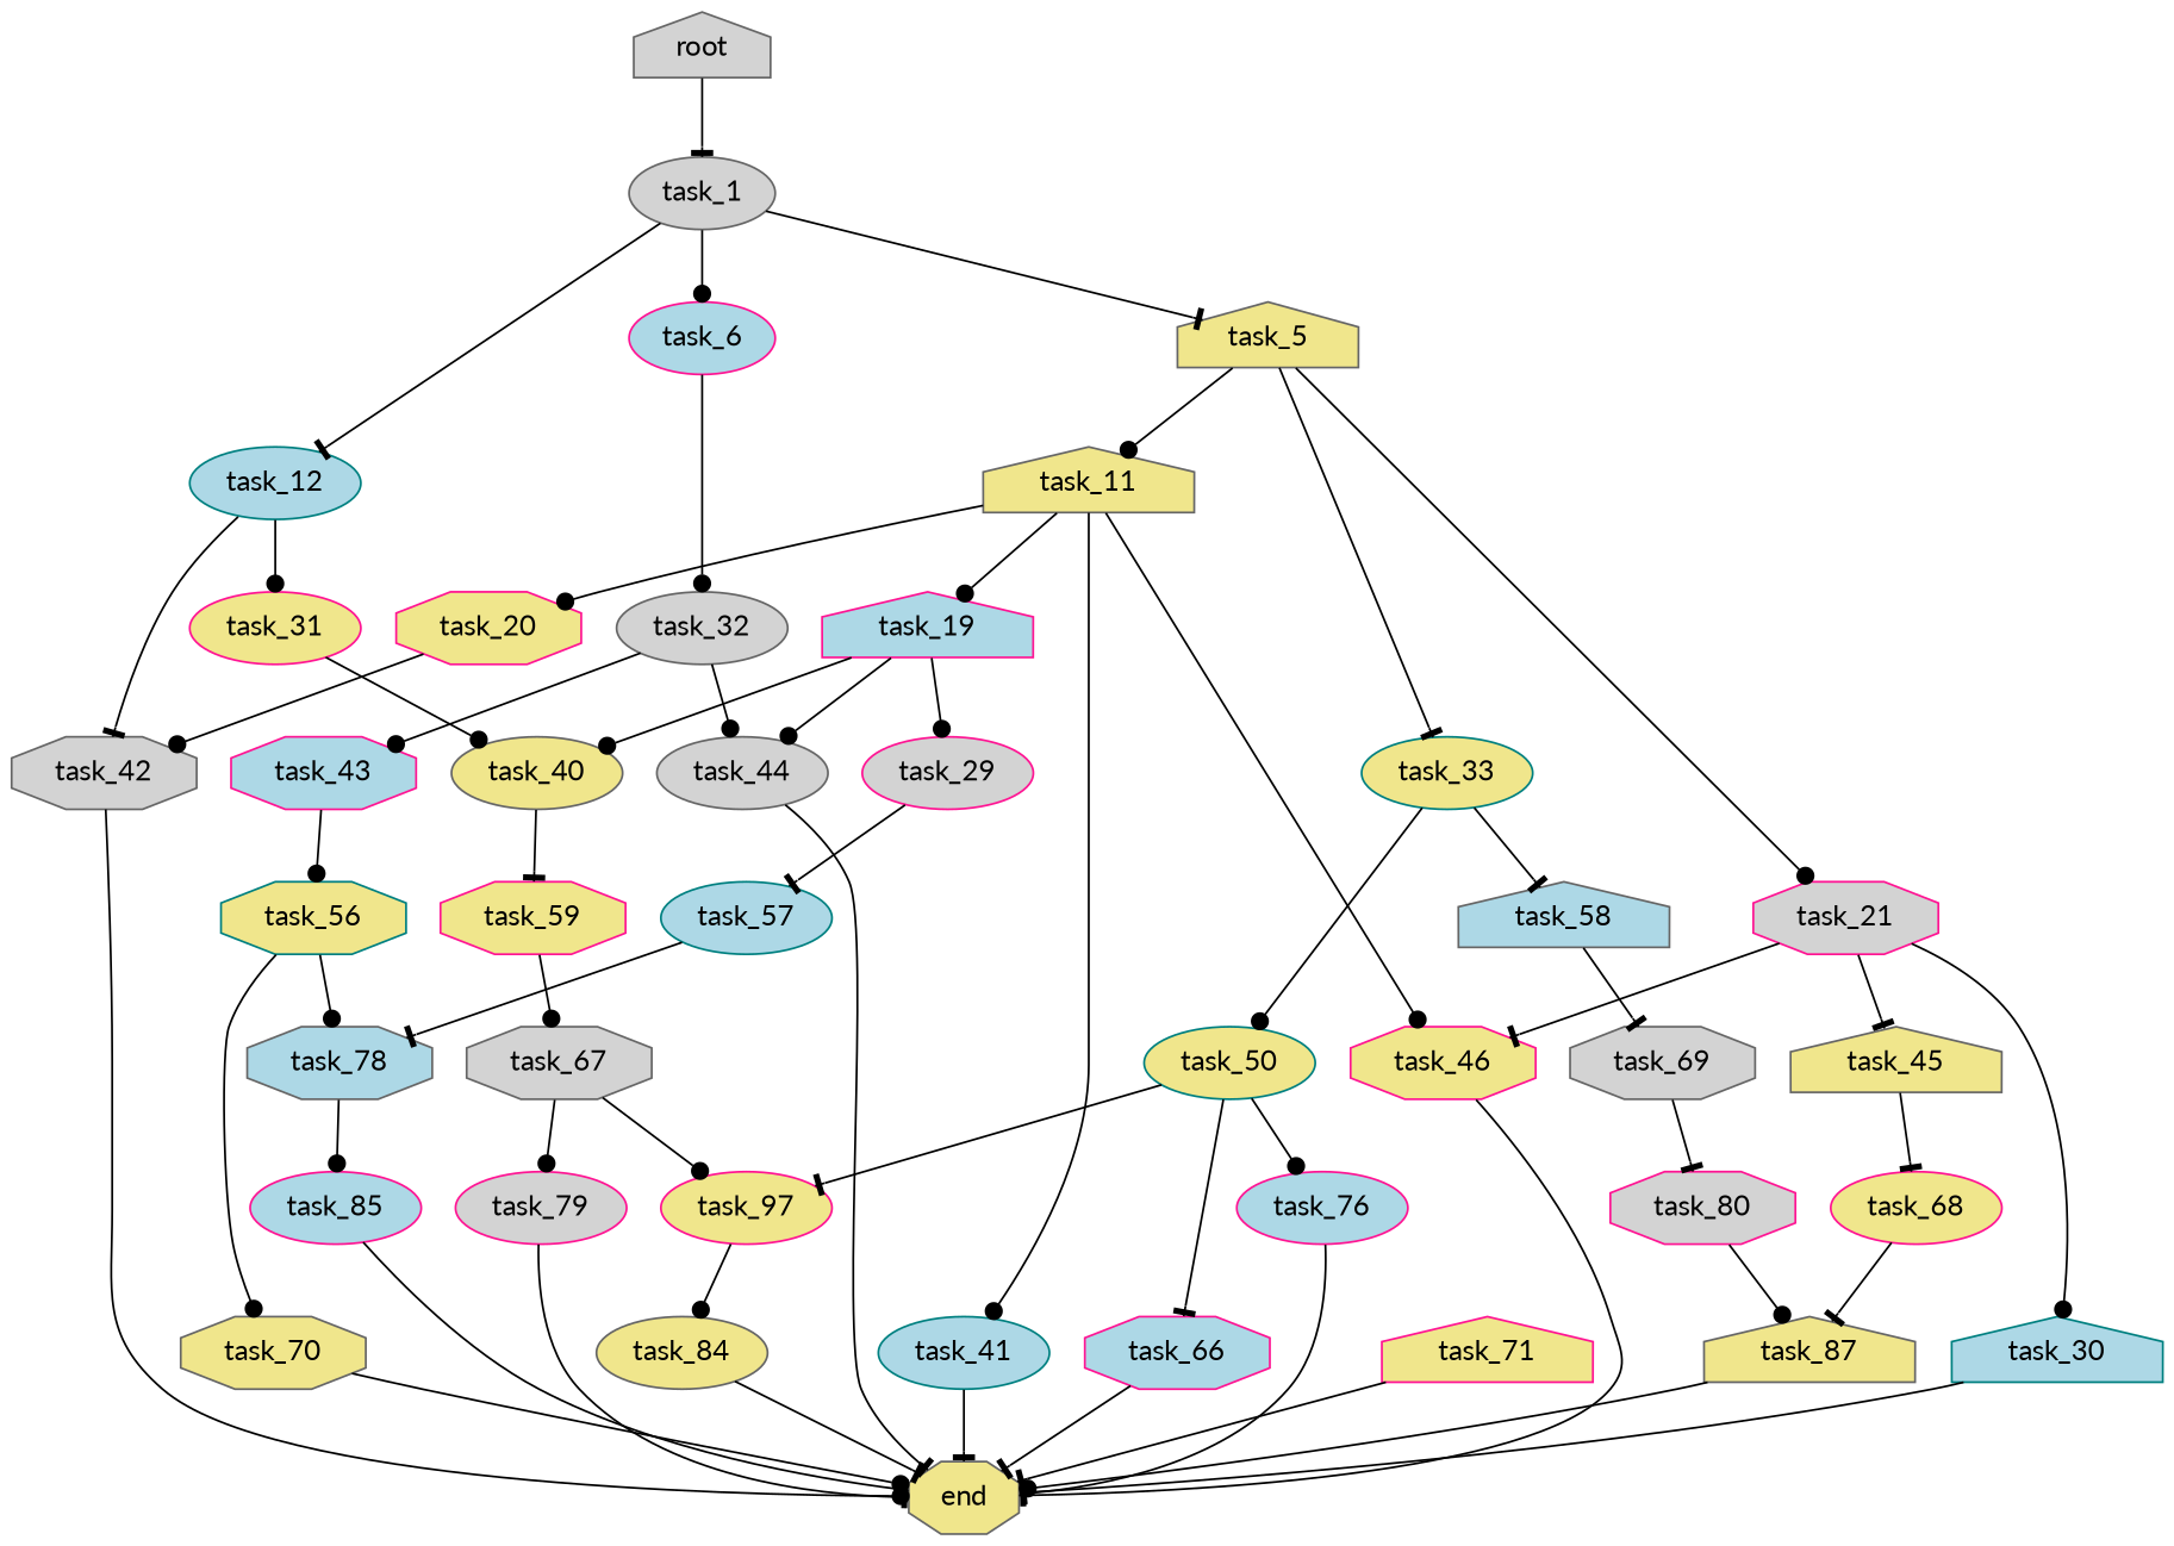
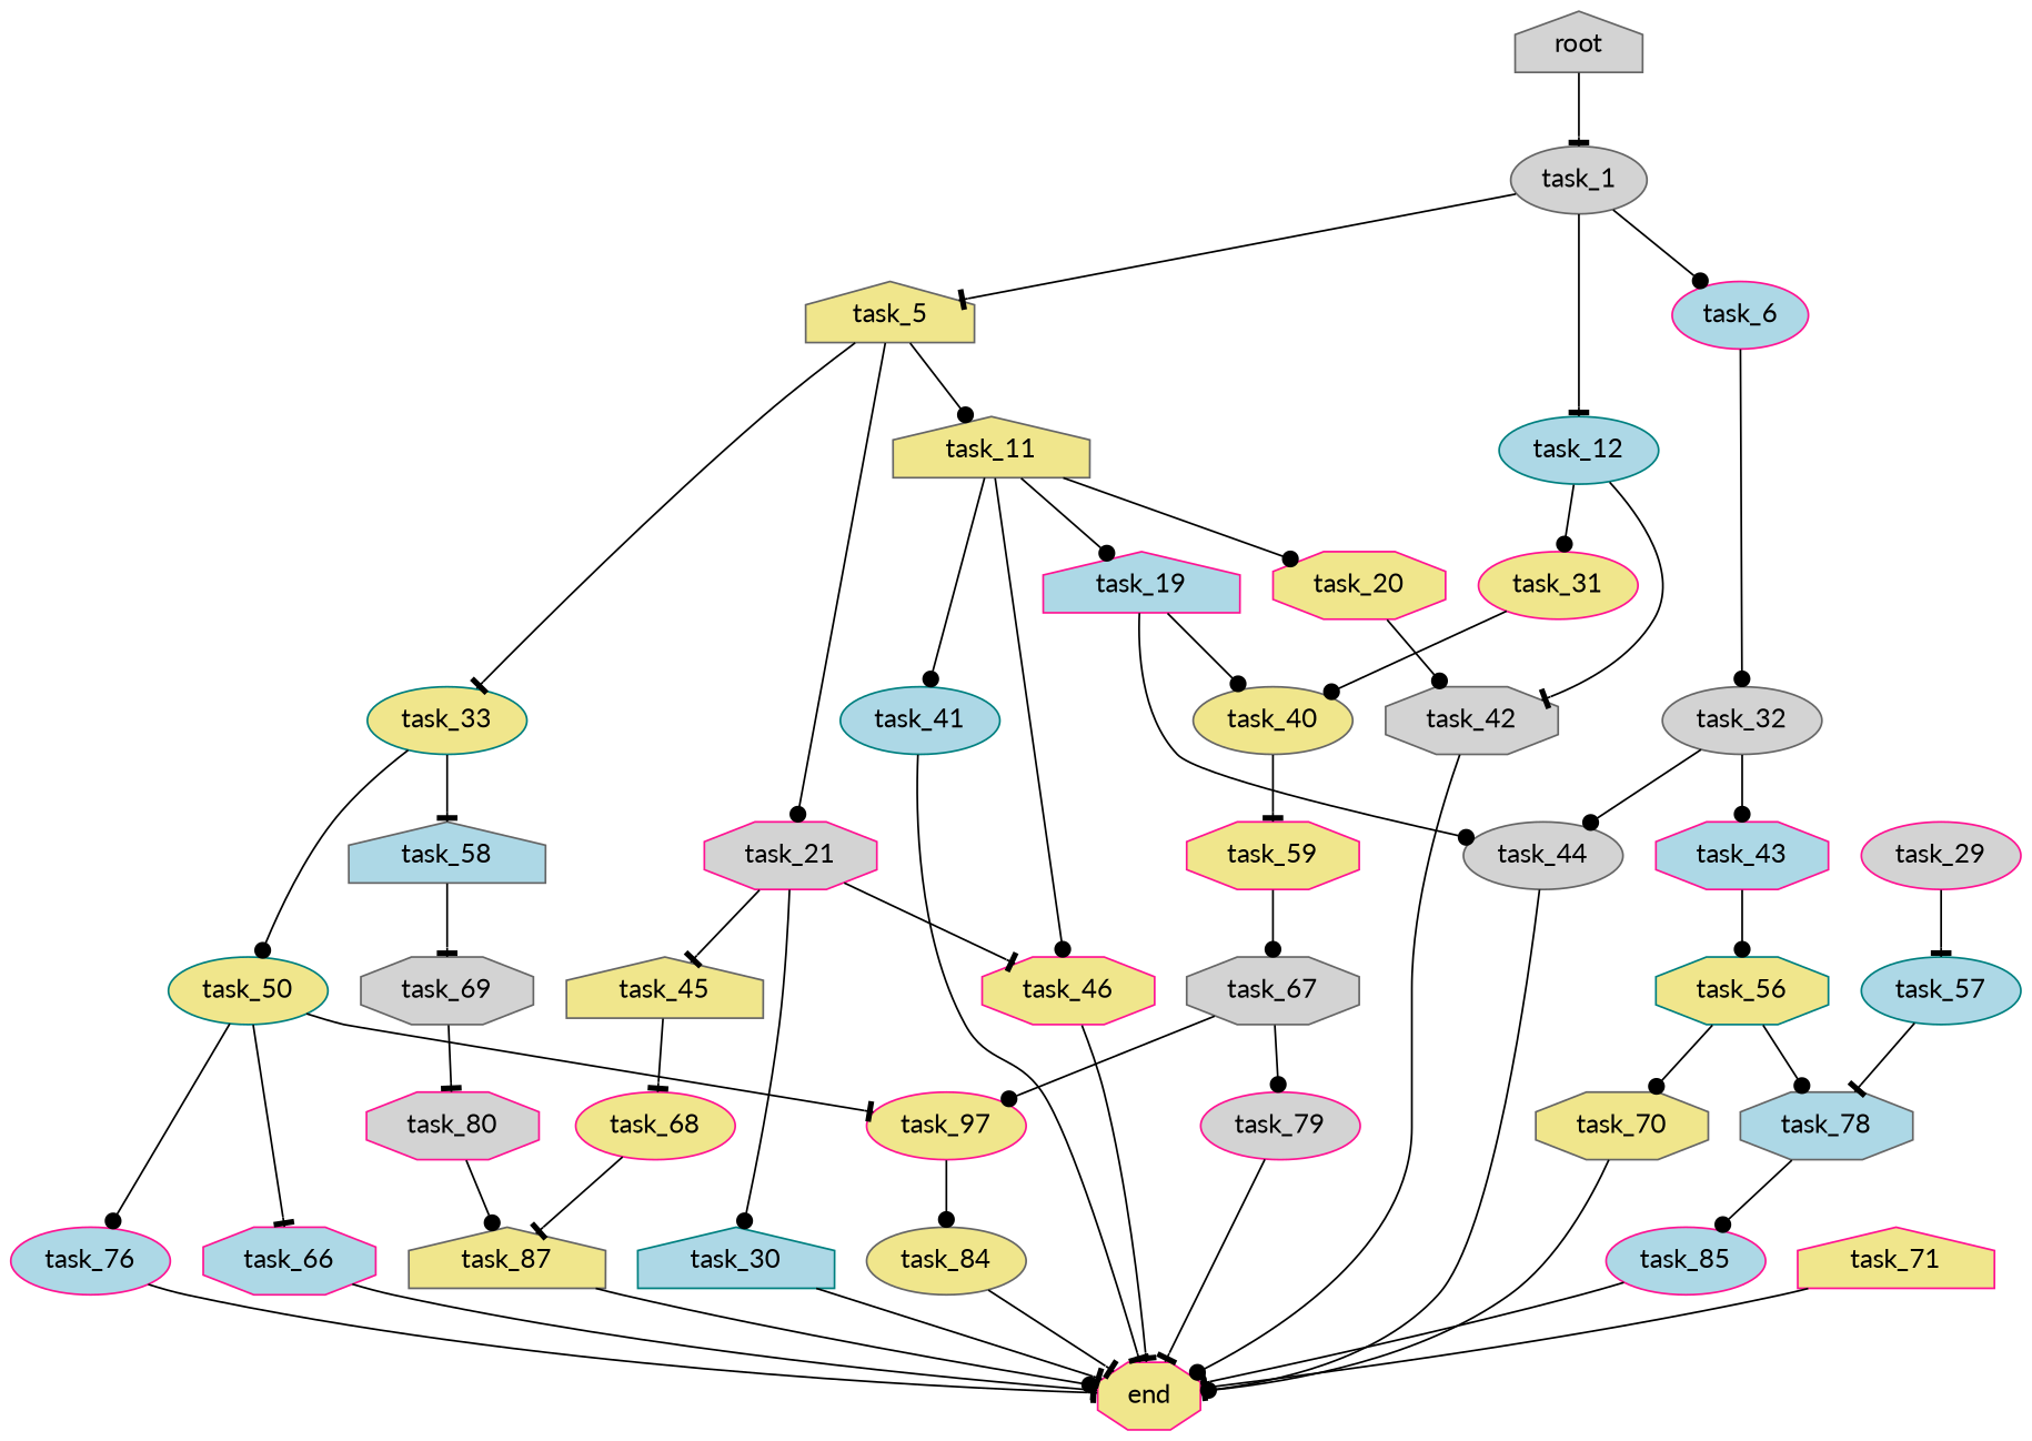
  digraph {
    fontname=Lato
    node [color=gray40 fillcolor=khaki fontname=Lato shape=ellipse style=filled]
    edge [arrowhead=dot fontname=Lato]
    root [fillcolor=lightgrey shape=house]
    task_1 [fillcolor=lightgrey]
    task_5 [shape=house]
    task_6 [color=deeppink fillcolor=lightblue]
    task_12 [color=teal fillcolor=lightblue]
    task_11 [shape=house]
    task_21 [color=deeppink fillcolor=lightgrey shape=octagon]
    task_33 [color=teal]
    task_32 [fillcolor=lightgrey]
    task_31 [color=deeppink]
    task_42 [fillcolor=lightgrey shape=octagon]
    task_19 [color=deeppink fillcolor=lightblue shape=house]
    task_20 [color=deeppink shape=octagon]
    task_41 [color=teal fillcolor=lightblue]
    task_46 [color=deeppink shape=octagon]
    task_30 [color=teal fillcolor=lightblue shape=house]
    task_45 [shape=house]
    task_50 [color=teal]
    task_58 [fillcolor=lightblue shape=house]
    task_44 [fillcolor=lightgrey]
    task_43 [color=deeppink fillcolor=lightblue shape=octagon]
    task_29 [color=deeppink fillcolor=lightgrey]
    task_40
-   end [shape=octagon]
+   end [color=deeppink shape=octagon]
    task_57 [color=teal fillcolor=lightblue]
    task_59 [color=deeppink shape=octagon]
    task_68 [color=deeppink]
    task_78 [fillcolor=lightblue shape=octagon]
    task_56 [color=teal shape=octagon]
    task_66 [color=deeppink fillcolor=lightblue shape=octagon]
    task_76 [color=deeppink fillcolor=lightblue]
    n32 [color=deeppink label=task_97]
    task_69 [fillcolor=lightgrey shape=octagon]
    task_67 [fillcolor=lightgrey shape=octagon]
    task_70 [shape=octagon]
    task_87 [shape=house]
    task_71 [color=deeppink shape=house]
    task_84
    task_85 [color=deeppink fillcolor=lightblue]
    task_80 [color=deeppink fillcolor=lightgrey shape=octagon]
    task_79 [color=deeppink fillcolor=lightgrey]
    root -> task_1 [arrowhead=tee]
    task_1 -> task_5 [arrowhead=tee]
    task_1 -> task_6
    task_1 -> task_12 [arrowhead=tee]
    task_5 -> task_11
    task_5 -> task_21
    task_5 -> task_33 [arrowhead=tee]
    task_6 -> task_32
    task_12 -> task_31
    task_12 -> task_42 [arrowhead=tee]
    task_11 -> task_19
    task_11 -> task_20
    task_11 -> task_41
    task_11 -> task_46
    task_21 -> task_46 [arrowhead=tee]
    task_21 -> task_30
    task_21 -> task_45 [arrowhead=tee]
    task_33 -> task_50
    task_33 -> task_58 [arrowhead=tee]
    task_32 -> task_44
    task_32 -> task_43
    task_31 -> task_40
    task_42 -> end
    task_19 -> task_44
-   task_19 -> task_29
    task_19 -> task_40
    task_20 -> task_42
    task_41 -> end [arrowhead=tee]
    task_46 -> end [arrowhead=tee]
    task_30 -> end [arrowhead=tee]
    task_45 -> task_68 [arrowhead=tee]
    task_50 -> task_66 [arrowhead=tee]
    task_50 -> task_76
    task_50 -> n32 [arrowhead=tee]
    task_58 -> task_69 [arrowhead=tee]
    task_44 -> end [arrowhead=tee]
    task_43 -> task_56
    task_29 -> task_57 [arrowhead=tee]
    task_40 -> task_59 [arrowhead=tee]
    task_57 -> task_78 [arrowhead=tee]
    task_59 -> task_67
    task_68 -> task_87 [arrowhead=tee]
    task_78 -> task_85
    task_56 -> task_78
    task_56 -> task_70
    task_66 -> end [arrowhead=tee]
    task_76 -> end [arrowhead=tee]
    n32 -> task_84
    task_69 -> task_80 [arrowhead=tee]
    task_67 -> n32
    task_67 -> task_79
    task_70 -> end
    task_87 -> end
    task_71 -> end [arrowhead=tee]
    task_84 -> end [arrowhead=tee]
    task_85 -> end [arrowhead=tee]
    task_80 -> task_87
    task_79 -> end [arrowhead=tee]
  }
